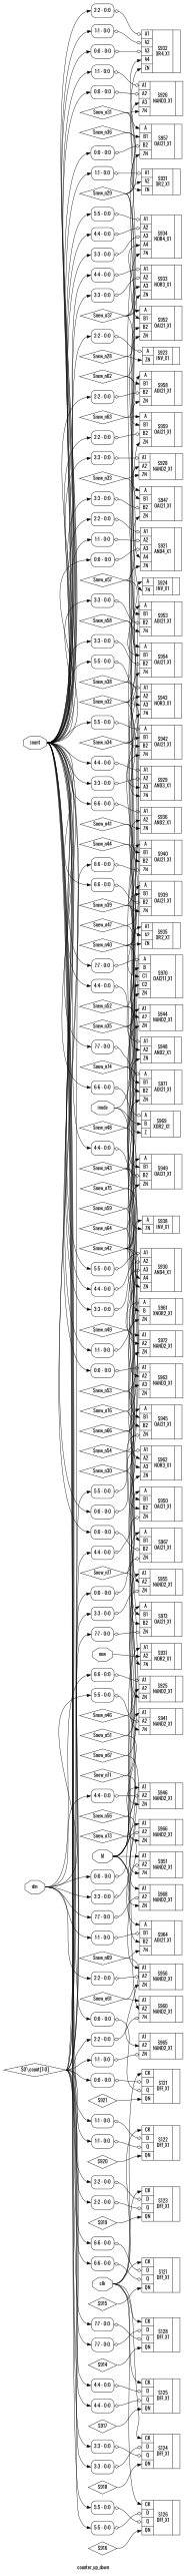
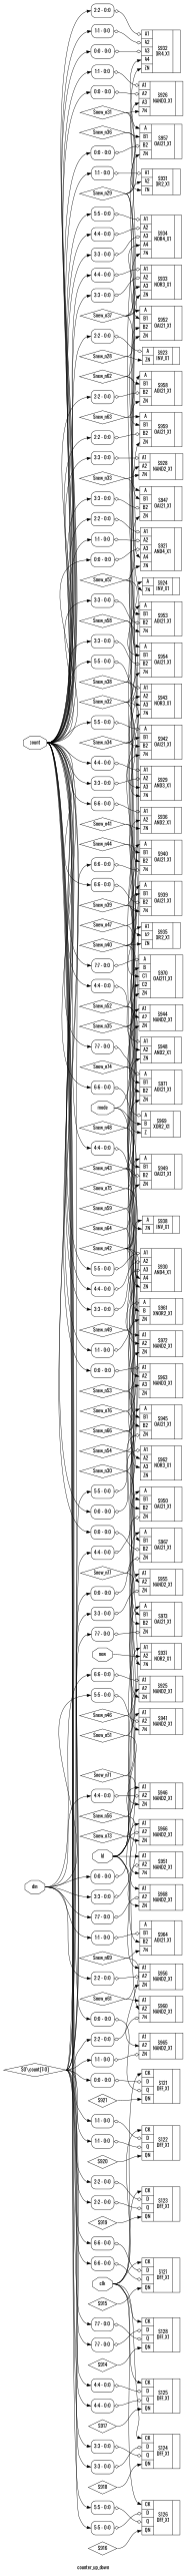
  digraph {
    fontname=Oswald
    label=counter_up_down
    rankdir=LR
    remincross=true
    node [fontname=Oswald shape=record]
    edge [color=black fontcolor=black fontname=Oswald headport="s0:w" tailport=e]
    n1 [color=black fontcolor=black label=clk shape=octagon]
    n2 [label="{{<p122> CK|<p123> D|<p124> Q|<p125> QN}|$121\nDFF_X1|{}}"]
    n3 [label="{{<p122> CK|<p123> D|<p124> Q|<p125> QN}|$122\nDFF_X1|{}}"]
    n4 [label="{{<p122> CK|<p123> D|<p124> Q|<p125> QN}|$123\nDFF_X1|{}}"]
    n5 [label="{{<p122> CK|<p123> D|<p124> Q|<p125> QN}|$124\nDFF_X1|{}}"]
    n6 [label="{{<p122> CK|<p123> D|<p124> Q|<p125> QN}|$125\nDFF_X1|{}}"]
    n7 [label="{{<p122> CK|<p123> D|<p124> Q|<p125> QN}|$126\nDFF_X1|{}}"]
    n8 [label="{{<p122> CK|<p123> D|<p124> Q|<p125> QN}|$127\nDFF_X1|{}}"]
    n9 [label="{{<p122> CK|<p123> D|<p124> Q|<p125> QN}|$128\nDFF_X1|{}}"]
    n10 [color=black fontcolor=black label=new shape=octagon]
    n11 [label="{{<p63> A1|<p64> A2|<p60> ZN}|$937\nNOR2_X1|{}}"]
    n12 [color=black fontcolor=black label=count shape=octagon]
    n13 [color=black fontcolor=black label="<s0> 2:2 - 0:0 " style=rounded]
    n14 [color=black fontcolor=black label="<s0> 1:1 - 0:0 " style=rounded]
    n15 [color=black fontcolor=black label="<s0> 0:0 - 0:0 " style=rounded]
    n16 [color=black fontcolor=black label="<s0> 2:2 - 0:0 " style=rounded]
    n17 [color=black fontcolor=black label="<s0> 1:1 - 0:0 " style=rounded]
    n18 [color=black fontcolor=black label="<s0> 0:0 - 0:0 " style=rounded]
    n19 [color=black fontcolor=black label="<s0> 3:3 - 0:0 " style=rounded]
    n20 [color=black fontcolor=black label="<s0> 4:4 - 0:0 " style=rounded]
    n21 [color=black fontcolor=black label="<s0> 3:3 - 0:0 " style=rounded]
    n22 [color=black fontcolor=black label="<s0> 5:5 - 0:0 " style=rounded]
    n23 [color=black fontcolor=black label="<s0> 4:4 - 0:0 " style=rounded]
    n24 [color=black fontcolor=black label="<s0> 3:3 - 0:0 " style=rounded]
    n25 [color=black fontcolor=black label="<s0> 1:1 - 0:0 " style=rounded]
    n26 [color=black fontcolor=black label="<s0> 2:2 - 0:0 " style=rounded]
    n27 [color=black fontcolor=black label="<s0> 1:1 - 0:0 " style=rounded]
    n28 [color=black fontcolor=black label="<s0> 0:0 - 0:0 " style=rounded]
    n29 [color=black fontcolor=black label="<s0> 4:4 - 0:0 " style=rounded]
    n30 [color=black fontcolor=black label="<s0> 3:3 - 0:0 " style=rounded]
    n31 [color=black fontcolor=black label="<s0> 5:5 - 0:0 " style=rounded]
    n32 [color=black fontcolor=black label="<s0> 4:4 - 0:0 " style=rounded]
    n33 [color=black fontcolor=black label="<s0> 3:3 - 0:0 " style=rounded]
    n34 [color=black fontcolor=black label="<s0> 6:6 - 0:0 " style=rounded]
    n35 [color=black fontcolor=black label="<s0> 6:6 - 0:0 " style=rounded]
    n36 [color=black fontcolor=black label="<s0> 5:5 - 0:0 " style=rounded]
    n37 [color=black fontcolor=black label="<s0> 5:5 - 0:0 " style=rounded]
    n38 [color=black fontcolor=black label="<s0> 3:3 - 0:0 " style=rounded]
    n39 [color=black fontcolor=black label="<s0> 4:4 - 0:0 " style=rounded]
    n40 [color=black fontcolor=black label="<s0> 4:4 - 0:0 " style=rounded]
    n41 [color=black fontcolor=black label="<s0> 3:3 - 0:0 " style=rounded]
    n42 [color=black fontcolor=black label="<s0> 3:3 - 0:0 " style=rounded]
    n43 [color=black fontcolor=black label="<s0> 0:0 - 0:0 " style=rounded]
    n44 [color=black fontcolor=black label="<s0> 2:2 - 0:0 " style=rounded]
    n45 [color=black fontcolor=black label="<s0> 2:2 - 0:0 " style=rounded]
    n46 [color=black fontcolor=black label="<s0> 1:1 - 0:0 " style=rounded]
    n47 [color=black fontcolor=black label="<s0> 0:0 - 0:0 " style=rounded]
    n48 [color=black fontcolor=black label="<s0> 0:0 - 0:0 " style=rounded]
    n49 [color=black fontcolor=black label="<s0> 0:0 - 0:0 " style=rounded]
    n50 [color=black fontcolor=black label="<s0> 6:6 - 0:0 " style=rounded]
    n51 [color=black fontcolor=black label="<s0> 7:7 - 0:0 " style=rounded]
    n52 [color=black fontcolor=black label="<s0> 7:7 - 0:0 " style=rounded]
    n53 [color=black fontcolor=black label="<s0> 0:0 - 0:0 " style=rounded]
    n54 [color=black fontcolor=black label="<s0> 1:1 - 0:0 " style=rounded]
    n55 [color=black fontcolor=black label="<s0> 2:2 - 0:0 " style=rounded]
    n56 [color=black fontcolor=black label="<s0> 3:3 - 0:0 " style=rounded]
    n57 [color=black fontcolor=black label="<s0> 4:4 - 0:0 " style=rounded]
    n58 [color=black fontcolor=black label="<s0> 5:5 - 0:0 " style=rounded]
    n59 [color=black fontcolor=black label="<s0> 6:6 - 0:0 " style=rounded]
    n60 [color=black fontcolor=black label="<s0> 7:7 - 0:0 " style=rounded]
    n61 [label="{{<p59> A|<p60> ZN}|$923\nINV_X1|{}}"]
    n62 [label="{{<p63> A1|<p64> A2|<p66> A3|<p60> ZN}|$926\nNAND3_X1|{}}"]
    n63 [label="{{<p63> A1|<p64> A2|<p66> A3|<p68> A4|<p60> ZN}|$927\nAND4_X1|{}}"]
    n64 [label="{{<p63> A1|<p64> A2|<p60> ZN}|$928\nNAND2_X1|{}}"]
    n65 [label="{{<p63> A1|<p64> A2|<p66> A3|<p60> ZN}|$929\nAND3_X1|{}}"]
    n66 [label="{{<p63> A1|<p64> A2|<p66> A3|<p68> A4|<p60> ZN}|$930\nAND4_X1|{}}"]
    n67 [label="{{<p63> A1|<p64> A2|<p60> ZN}|$931\nOR2_X1|{}}"]
    n68 [label="{{<p63> A1|<p64> A2|<p66> A3|<p68> A4|<p60> ZN}|$932\nOR4_X1|{}}"]
    n69 [label="{{<p63> A1|<p64> A2|<p66> A3|<p60> ZN}|$933\nNOR3_X1|{}}"]
    n70 [label="{{<p63> A1|<p64> A2|<p66> A3|<p68> A4|<p60> ZN}|$934\nNOR4_X1|{}}"]
    n71 [label="{{<p63> A1|<p64> A2|<p60> ZN}|$936\nAND2_X1|{}}"]
    n72 [label="{{<p59> A|<p81> B1|<p82> B2|<p60> ZN}|$939\nOAI21_X1|{}}"]
    n73 [label="{{<p59> A|<p81> B1|<p82> B2|<p60> ZN}|$942\nOAI21_X1|{}}"]
    n74 [label="{{<p63> A1|<p64> A2|<p66> A3|<p60> ZN}|$943\nNOR3_X1|{}}"]
    n75 [label="{{<p59> A|<p81> B1|<p82> B2|<p60> ZN}|$947\nOAI21_X1|{}}"]
    n76 [label="{{<p63> A1|<p64> A2|<p60> ZN}|$948\nAND2_X1|{}}"]
    n77 [label="{{<p59> A|<p81> B1|<p82> B2|<p60> ZN}|$949\nOAI21_X1|{}}"]
    n78 [label="{{<p59> A|<p81> B1|<p82> B2|<p60> ZN}|$953\nAOI21_X1|{}}"]
    n79 [label="{{<p59> A|<p81> B1|<p82> B2|<p60> ZN}|$954\nOAI21_X1|{}}"]
    n80 [label="{{<p59> A|<p81> B1|<p82> B2|<p60> ZN}|$957\nOAI21_X1|{}}"]
    n81 [label="{{<p59> A|<p81> B1|<p82> B2|<p60> ZN}|$958\nAOI21_X1|{}}"]
    n82 [label="{{<p59> A|<p81> B1|<p82> B2|<p60> ZN}|$959\nOAI21_X1|{}}"]
    n83 [label="{{<p59> A|<p105> B|<p60> ZN}|$961\nXNOR2_X1|{}}"]
    n84 [label="{{<p63> A1|<p64> A2|<p66> A3|<p60> ZN}|$962\nNOR3_X1|{}}"]
    n85 [label="{{<p63> A1|<p64> A2|<p66> A3|<p60> ZN}|$963\nNAND3_X1|{}}"]
    n86 [label="{{<p59> A|<p81> B1|<p82> B2|<p60> ZN}|$967\nOAI21_X1|{}}"]
    n87 [label="{{<p59> A|<p105> B|<p114> Z}|$969\nXOR2_X1|{}}"]
    n88 [label="{{<p59> A|<p105> B|<p116> C1|<p117> C2|<p60> ZN}|$970\nOAI211_X1|{}}"]
    n89 [label="{{<p59> A|<p81> B1|<p82> B2|<p60> ZN}|$971\nAOI21_X1|{}}"]
    n90 [color=black fontcolor=black label=din shape=octagon]
    n91 [color=black fontcolor=black label="<s0> 6:6 - 0:0 " style=rounded]
    n92 [color=black fontcolor=black label="<s0> 5:5 - 0:0 " style=rounded]
    n93 [color=black fontcolor=black label="<s0> 4:4 - 0:0 " style=rounded]
    n94 [color=black fontcolor=black label="<s0> 3:3 - 0:0 " style=rounded]
    n95 [color=black fontcolor=black label="<s0> 2:2 - 0:0 " style=rounded]
    n96 [color=black fontcolor=black label="<s0> 1:1 - 0:0 " style=rounded]
    n97 [color=black fontcolor=black label="<s0> 0:0 - 0:0 " style=rounded]
    n98 [color=black fontcolor=black label="<s0> 7:7 - 0:0 " style=rounded]
    n99 [label="{{<p63> A1|<p64> A2|<p60> ZN}|$925\nNAND2_X1|{}}"]
    n100 [label="{{<p63> A1|<p64> A2|<p60> ZN}|$941\nNAND2_X1|{}}"]
    n101 [label="{{<p63> A1|<p64> A2|<p60> ZN}|$946\nNAND2_X1|{}}"]
    n102 [label="{{<p63> A1|<p64> A2|<p60> ZN}|$951\nNAND2_X1|{}}"]
    n103 [label="{{<p63> A1|<p64> A2|<p60> ZN}|$956\nNAND2_X1|{}}"]
    n104 [label="{{<p59> A|<p81> B1|<p82> B2|<p60> ZN}|$964\nAOI21_X1|{}}"]
    n105 [label="{{<p63> A1|<p64> A2|<p60> ZN}|$966\nNAND2_X1|{}}"]
    n106 [label="{{<p63> A1|<p64> A2|<p60> ZN}|$968\nNAND2_X1|{}}"]
    n107 [color=black fontcolor=black label=ld shape=octagon]
    n108 [color=black fontcolor=black label=mode shape=octagon]
    n109 [label="{{<p59> A|<p60> ZN}|$924\nINV_X1|{}}"]
    n110 [label="{{<p63> A1|<p64> A2|<p60> ZN}|$935\nOR2_X1|{}}"]
    n111 [label="{{<p59> A|<p60> ZN}|$938\nINV_X1|{}}"]
    n112 [label="{{<p59> A|<p81> B1|<p82> B2|<p60> ZN}|$940\nOAI21_X1|{}}"]
    n113 [color=black fontcolor=black label="<s0> 6:6 - 0:0 " style=rounded]
    n114 [label="{{<p63> A1|<p64> A2|<p60> ZN}|$944\nNAND2_X1|{}}"]
    n115 [label="{{<p59> A|<p81> B1|<p82> B2|<p60> ZN}|$945\nOAI21_X1|{}}"]
    n116 [color=black fontcolor=black label="<s0> 5:5 - 0:0 " style=rounded]
    n117 [label="{{<p59> A|<p81> B1|<p82> B2|<p60> ZN}|$950\nOAI21_X1|{}}"]
    n118 [color=black fontcolor=black label="<s0> 4:4 - 0:0 " style=rounded]
    n119 [label="{{<p59> A|<p81> B1|<p82> B2|<p60> ZN}|$952\nOAI21_X1|{}}"]
    n120 [label="{{<p63> A1|<p64> A2|<p60> ZN}|$955\nNAND2_X1|{}}"]
    n121 [color=black fontcolor=black label="<s0> 3:3 - 0:0 " style=rounded]
    n122 [label="{{<p63> A1|<p64> A2|<p60> ZN}|$960\nNAND2_X1|{}}"]
    n123 [color=black fontcolor=black label="<s0> 2:2 - 0:0 " style=rounded]
    n124 [label="{{<p63> A1|<p64> A2|<p60> ZN}|$965\nNAND2_X1|{}}"]
    n125 [color=black fontcolor=black label="<s0> 1:1 - 0:0 " style=rounded]
    n126 [color=black fontcolor=black label="<s0> 0:0 - 0:0 " style=rounded]
    n127 [label="{{<p63> A1|<p64> A2|<p60> ZN}|$972\nNAND2_X1|{}}"]
    n128 [label="{{<p59> A|<p81> B1|<p82> B2|<p60> ZN}|$973\nOAI21_X1|{}}"]
    n129 [color=black fontcolor=black label="<s0> 7:7 - 0:0 " style=rounded]
    n130 [color=black fontcolor=black label="<s0> 0:0 - 0:0 " style=rounded]
    n131 [color=black fontcolor=black label="<s0> 1:1 - 0:0 " style=rounded]
    n132 [color=black fontcolor=black label="<s0> 2:2 - 0:0 " style=rounded]
    n133 [color=black fontcolor=black label="<s0> 3:3 - 0:0 " style=rounded]
    n134 [color=black fontcolor=black label="<s0> 4:4 - 0:0 " style=rounded]
    n135 [color=black fontcolor=black label="<s0> 5:5 - 0:0 " style=rounded]
    n136 [color=black fontcolor=black label="<s0> 6:6 - 0:0 " style=rounded]
    n137 [color=black fontcolor=black label="<s0> 7:7 - 0:0 " style=rounded]
    n138 [label="$0&#9586;count[7:0]" shape=diamond]
    n139 [label="$new_n36" shape=diamond]
    n140 [label="$new_n37" shape=diamond]
    n141 [label="$new_n38" shape=diamond]
    n142 [label="$new_n39" shape=diamond]
    n143 [label="$new_n40" shape=diamond]
    n144 [label="$new_n41" shape=diamond]
    n145 [label="$new_n42" shape=diamond]
    n146 [label="$new_n43" shape=diamond]
    n147 [label="$new_n44" shape=diamond]
    n148 [label="$new_n46" shape=diamond]
    n149 [label="$new_n28" shape=diamond]
    n150 [label="$new_n47" shape=diamond]
    n151 [label="$new_n48" shape=diamond]
    n152 [label="$new_n49" shape=diamond]
    n153 [label="$new_n51" shape=diamond]
    n154 [label="$new_n52" shape=diamond]
    n155 [label="$new_n53" shape=diamond]
    n156 [label="$new_n54" shape=diamond]
    n157 [label="$new_n56" shape=diamond]
    n158 [label="$new_n57" shape=diamond]
    n159 [label="$new_n58" shape=diamond]
    n160 [label="$new_n29" shape=diamond]
    n161 [label="$new_n59" shape=diamond]
    n162 [label="$new_n61" shape=diamond]
    n163 [label="$new_n62" shape=diamond]
    n164 [label="$new_n63" shape=diamond]
    n165 [label="$new_n64" shape=diamond]
    n166 [label="$new_n66" shape=diamond]
-   n167 [label="$new_n67" shape=diamond]
    n168 [label="$new_n69" shape=diamond]
    n169 [label="$new_n71" shape=diamond]
    n170 [label="$new_n30" shape=diamond]
    n171 [label="$new_n73" shape=diamond]
    n172 [label="$new_n74" shape=diamond]
    n173 [label="$new_n75" shape=diamond]
    n174 [label="$new_n76" shape=diamond]
    n175 [label="$new_n77" shape=diamond]
    n176 [label="$914" shape=diamond]
    n177 [label="$915" shape=diamond]
    n178 [label="$916" shape=diamond]
    n179 [label="$917" shape=diamond]
    n180 [label="$918" shape=diamond]
    n181 [label="$new_n31" shape=diamond]
    n182 [label="$919" shape=diamond]
    n183 [label="$920" shape=diamond]
    n184 [label="$921" shape=diamond]
    n185 [label="$new_n32" shape=diamond]
    n186 [label="$new_n33" shape=diamond]
    n187 [label="$new_n34" shape=diamond]
    n188 [label="$new_n35" shape=diamond]
    n1 -> n2 [headport="p122:w"]
    n1 -> n3 [headport="p122:w"]
    n1 -> n4 [headport="p122:w"]
    n1 -> n5 [headport="p122:w"]
    n1 -> n6 [headport="p122:w"]
    n1 -> n7 [headport="p122:w"]
    n1 -> n8 [headport="p122:w"]
    n1 -> n9 [headport="p122:w"]
    n10 -> n11 [headport="p64:w"]
    n12 -> n13
    n12 -> n14
    n12 -> n15
    n12 -> n16
    n12 -> n17
    n12 -> n18
    n12 -> n19
    n12 -> n20
    n12 -> n21
    n12 -> n22
    n12 -> n23
    n12 -> n24
    n12 -> n25
    n12 -> n26
    n12 -> n27
    n12 -> n28
    n12 -> n29
    n12 -> n30
    n12 -> n31
    n12 -> n32
    n12 -> n33
    n12 -> n34
    n12 -> n35
    n12 -> n36
    n12 -> n37
    n12 -> n38
    n12 -> n39
    n12 -> n40
    n12 -> n41
    n12 -> n42
    n12 -> n43
    n12 -> n44
    n12 -> n45
    n12 -> n46
    n12 -> n47
    n12 -> n48
    n12 -> n49
    n12 -> n50
    n12 -> n51
    n12 -> n52
    n12 -> n53
    n12 -> n54
    n12 -> n55
    n12 -> n56
    n12 -> n57
    n12 -> n58
    n12 -> n59
    n12 -> n60
    n13 -> n61 [arrowhead=odiamond arrowtail=odiamond dir=both headport="p59:w"]
    n14 -> n62 [arrowhead=odiamond arrowtail=odiamond dir=both headport="p63:w"]
    n15 -> n62 [arrowhead=odiamond arrowtail=odiamond dir=both headport="p64:w"]
    n16 -> n63 [arrowhead=odiamond arrowtail=odiamond dir=both headport="p63:w"]
    n17 -> n63 [arrowhead=odiamond arrowtail=odiamond dir=both headport="p64:w"]
    n18 -> n63 [arrowhead=odiamond arrowtail=odiamond dir=both headport="p66:w"]
    n19 -> n64 [arrowhead=odiamond arrowtail=odiamond dir=both headport="p63:w"]
    n20 -> n65 [arrowhead=odiamond arrowtail=odiamond dir=both headport="p63:w"]
    n21 -> n65 [arrowhead=odiamond arrowtail=odiamond dir=both headport="p64:w"]
    n22 -> n66 [arrowhead=odiamond arrowtail=odiamond dir=both headport="p63:w"]
    n23 -> n66 [arrowhead=odiamond arrowtail=odiamond dir=both headport="p64:w"]
    n24 -> n66 [arrowhead=odiamond arrowtail=odiamond dir=both headport="p66:w"]
    n25 -> n67 [arrowhead=odiamond arrowtail=odiamond dir=both headport="p63:w"]
    n26 -> n68 [arrowhead=odiamond arrowtail=odiamond dir=both headport="p63:w"]
    n27 -> n68 [arrowhead=odiamond arrowtail=odiamond dir=both headport="p64:w"]
    n28 -> n68 [arrowhead=odiamond arrowtail=odiamond dir=both headport="p66:w"]
    n29 -> n69 [arrowhead=odiamond arrowtail=odiamond dir=both headport="p63:w"]
    n30 -> n69 [arrowhead=odiamond arrowtail=odiamond dir=both headport="p64:w"]
    n31 -> n70 [arrowhead=odiamond arrowtail=odiamond dir=both headport="p63:w"]
    n32 -> n70 [arrowhead=odiamond arrowtail=odiamond dir=both headport="p64:w"]
    n33 -> n70 [arrowhead=odiamond arrowtail=odiamond dir=both headport="p66:w"]
    n34 -> n71 [arrowhead=odiamond arrowtail=odiamond dir=both headport="p63:w"]
    n35 -> n72 [arrowhead=odiamond arrowtail=odiamond dir=both headport="p82:w"]
    n36 -> n73 [arrowhead=odiamond arrowtail=odiamond dir=both headport="p59:w"]
    n37 -> n74 [arrowhead=odiamond arrowtail=odiamond dir=both headport="p63:w"]
    n38 -> n75 [arrowhead=odiamond arrowtail=odiamond dir=both headport="p82:w"]
    n39 -> n76 [arrowhead=odiamond arrowtail=odiamond dir=both headport="p63:w"]
    n40 -> n77 [arrowhead=odiamond arrowtail=odiamond dir=both headport="p82:w"]
    n41 -> n78 [arrowhead=odiamond arrowtail=odiamond dir=both headport="p82:w"]
    n42 -> n79 [arrowhead=odiamond arrowtail=odiamond dir=both headport="p82:w"]
    n43 -> n80 [arrowhead=odiamond arrowtail=odiamond dir=both headport="p82:w"]
    n44 -> n81 [arrowhead=odiamond arrowtail=odiamond dir=both headport="p82:w"]
    n45 -> n82 [arrowhead=odiamond arrowtail=odiamond dir=both headport="p82:w"]
    n46 -> n83 [arrowhead=odiamond arrowtail=odiamond dir=both headport="p59:w"]
    n47 -> n84 [arrowhead=odiamond arrowtail=odiamond dir=both headport="p63:w"]
    n48 -> n85 [arrowhead=odiamond arrowtail=odiamond dir=both headport="p63:w"]
    n49 -> n86 [arrowhead=odiamond arrowtail=odiamond dir=both headport="p82:w"]
    n50 -> n87 [arrowhead=odiamond arrowtail=odiamond dir=both headport="p59:w"]
    n51 -> n88 [arrowhead=odiamond arrowtail=odiamond dir=both headport="p59:w"]
    n52 -> n89 [arrowhead=odiamond arrowtail=odiamond dir=both headport="p59:w"]
    n53 -> n2 [arrowhead=odiamond arrowtail=odiamond dir=both headport="p124:w"]
    n54 -> n3 [arrowhead=odiamond arrowtail=odiamond dir=both headport="p124:w"]
    n55 -> n4 [arrowhead=odiamond arrowtail=odiamond dir=both headport="p124:w"]
    n56 -> n5 [arrowhead=odiamond arrowtail=odiamond dir=both headport="p124:w"]
    n57 -> n6 [arrowhead=odiamond arrowtail=odiamond dir=both headport="p124:w"]
    n58 -> n7 [arrowhead=odiamond arrowtail=odiamond dir=both headport="p124:w"]
    n59 -> n8 [arrowhead=odiamond arrowtail=odiamond dir=both headport="p124:w"]
    n60 -> n9 [arrowhead=odiamond arrowtail=odiamond dir=both headport="p124:w"]
    n90 -> n91
    n90 -> n92
    n90 -> n93
    n90 -> n94
    n90 -> n95
    n90 -> n96
    n90 -> n97
    n90 -> n98
    n91 -> n99 [arrowhead=odiamond arrowtail=odiamond dir=both headport="p63:w"]
    n92 -> n100 [arrowhead=odiamond arrowtail=odiamond dir=both headport="p64:w"]
    n93 -> n101 [arrowhead=odiamond arrowtail=odiamond dir=both headport="p64:w"]
    n94 -> n102 [arrowhead=odiamond arrowtail=odiamond dir=both headport="p64:w"]
    n95 -> n103 [arrowhead=odiamond arrowtail=odiamond dir=both headport="p64:w"]
    n96 -> n104 [arrowhead=odiamond arrowtail=odiamond dir=both headport="p81:w"]
    n97 -> n105 [arrowhead=odiamond arrowtail=odiamond dir=both headport="p64:w"]
    n98 -> n106 [arrowhead=odiamond arrowtail=odiamond dir=both headport="p64:w"]
    n107 -> n11 [headport="p63:w"]
    n107 -> n99 [headport="p64:w"]
    n107 -> n100 [headport="p63:w"]
    n107 -> n101 [headport="p63:w"]
    n107 -> n102 [headport="p63:w"]
    n107 -> n103 [headport="p63:w"]
    n107 -> n104 [headport="p82:w"]
    n107 -> n105 [headport="p63:w"]
    n107 -> n106 [headport="p63:w"]
    n108 -> n83 [headport="p105:w"]
    n108 -> n87 [headport="p105:w"]
    n108 -> n109 [headport="p59:w"]
    n113 -> n112 [arrowhead=odiamond arrowtail=odiamond dir=both headport="p60:w"]
    n116 -> n115 [arrowhead=odiamond arrowtail=odiamond dir=both headport="p60:w"]
    n118 -> n117 [arrowhead=odiamond arrowtail=odiamond dir=both headport="p60:w"]
    n121 -> n120 [arrowhead=odiamond arrowtail=odiamond dir=both headport="p60:w"]
    n123 -> n122 [arrowhead=odiamond arrowtail=odiamond dir=both headport="p60:w"]
    n125 -> n124 [arrowhead=odiamond arrowtail=odiamond dir=both headport="p60:w"]
    n126 -> n86 [arrowhead=odiamond arrowtail=odiamond dir=both headport="p60:w"]
    n129 -> n128 [arrowhead=odiamond arrowtail=odiamond dir=both headport="p60:w"]
    n130 -> n2 [arrowhead=odiamond arrowtail=odiamond dir=both headport="p123:w"]
    n131 -> n3 [arrowhead=odiamond arrowtail=odiamond dir=both headport="p123:w"]
    n132 -> n4 [arrowhead=odiamond arrowtail=odiamond dir=both headport="p123:w"]
    n133 -> n5 [arrowhead=odiamond arrowtail=odiamond dir=both headport="p123:w"]
    n134 -> n6 [arrowhead=odiamond arrowtail=odiamond dir=both headport="p123:w"]
    n135 -> n7 [arrowhead=odiamond arrowtail=odiamond dir=both headport="p123:w"]
    n136 -> n8 [arrowhead=odiamond arrowtail=odiamond dir=both headport="p123:w"]
    n137 -> n9 [arrowhead=odiamond arrowtail=odiamond dir=both headport="p123:w"]
    n138 -> n113
    n138 -> n116
    n138 -> n118
    n138 -> n121
    n138 -> n123
    n138 -> n125
    n138 -> n126
    n138 -> n129
    n138 -> n130
    n138 -> n131
    n138 -> n132
    n138 -> n133
    n138 -> n134
    n138 -> n135
    n138 -> n136
    n138 -> n137
    n139 -> n67 [headport="p60:w"]
    n139 -> n80 [headport="p81:w"]
    n140 -> n68 [headport="p60:w"]
    n140 -> n69 [headport="p66:w"]
    n140 -> n70 [headport="p68:w"]
    n140 -> n75 [headport="p81:w"]
    n140 -> n119 [headport="p59:w"]
    n141 -> n69 [headport="p60:w"]
    n141 -> n73 [headport="p82:w"]
    n141 -> n74 [headport="p66:w"]
    n142 -> n70 [headport="p60:w"]
    n142 -> n88 [headport="p116:w"]
    n142 -> n110 [headport="p64:w"]
    n143 -> n71 [headport="p64:w"]
    n143 -> n72 [headport="p81:w"]
    n143 -> n89 [headport="p81:w"]
    n143 -> n110 [headport="p60:w"]
    n144 -> n71 [headport="p60:w"]
    n144 -> n112 [headport="p81:w"]
    n145 -> n11 [headport="p60:w"]
    n145 -> n72 [headport="p59:w"]
    n145 -> n77 [headport="p59:w"]
    n145 -> n85 [headport="p64:w"]
    n145 -> n111 [headport="p59:w"]
    n145 -> n114 [headport="p63:w"]
    n145 -> n127 [headport="p63:w"]
    n146 -> n78 [headport="p59:w"]
    n146 -> n81 [headport="p59:w"]
    n146 -> n84 [headport="p64:w"]
    n146 -> n86 [headport="p81:w"]
    n146 -> n111 [headport="p60:w"]
    n147 -> n72 [headport="p60:w"]
    n147 -> n112 [headport="p82:w"]
    n148 -> n100 [headport="p60:w"]
    n148 -> n115 [headport="p59:w"]
    n149 -> n61 [headport="p60:w"]
    n149 -> n119 [headport="p82:w"]
    n150 -> n73 [headport="p60:w"]
    n150 -> n114 [headport="p64:w"]
    n151 -> n74 [headport="p60:w"]
    n151 -> n115 [headport="p81:w"]
    n152 -> n114 [headport="p60:w"]
    n152 -> n115 [headport="p82:w"]
    n153 -> n101 [headport="p60:w"]
    n153 -> n117 [headport="p59:w"]
    n154 -> n75 [headport="p60:w"]
    n154 -> n76 [headport="p64:w"]
    n154 -> n77 [headport="p81:w"]
    n155 -> n76 [headport="p60:w"]
    n155 -> n117 [headport="p81:w"]
    n156 -> n77 [headport="p60:w"]
    n156 -> n117 [headport="p82:w"]
    n157 -> n102 [headport="p60:w"]
    n157 -> n120 [headport="p63:w"]
    n158 -> n78 [headport="p81:w"]
    n158 -> n79 [headport="p81:w"]
    n158 -> n119 [headport="p60:w"]
    n159 -> n78 [headport="p60:w"]
    n159 -> n79 [headport="p59:w"]
    n160 -> n62 [headport="p66:w"]
    n160 -> n63 [headport="p68:w"]
    n160 -> n67 [headport="p64:w"]
    n160 -> n68 [headport="p68:w"]
    n160 -> n109 [headport="p60:w"]
    n161 -> n79 [headport="p60:w"]
    n161 -> n120 [headport="p64:w"]
    n162 -> n103 [headport="p60:w"]
    n162 -> n122 [headport="p63:w"]
    n163 -> n80 [headport="p60:w"]
    n163 -> n81 [headport="p81:w"]
    n163 -> n82 [headport="p81:w"]
    n164 -> n81 [headport="p60:w"]
    n164 -> n82 [headport="p59:w"]
    n165 -> n82 [headport="p60:w"]
    n165 -> n122 [headport="p64:w"]
    n166 -> n83 [headport="p60:w"]
    n166 -> n84 [headport="p66:w"]
    n166 -> n85 [headport="p66:w"]
-   n167 -> n84 [headport="p60:w"]
-   n167 -> n104 [headport="p59:w"]
    n168 -> n104 [headport="p60:w"]
    n168 -> n124 [headport="p64:w"]
    n169 -> n86 [headport="p59:w"]
    n169 -> n105 [headport="p60:w"]
    n170 -> n99 [headport="p60:w"]
    n170 -> n112 [headport="p59:w"]
    n171 -> n106 [headport="p60:w"]
    n171 -> n128 [headport="p59:w"]
    n172 -> n87 [headport="p114:w"]
    n172 -> n88 [headport="p105:w"]
    n172 -> n89 [headport="p82:w"]
    n173 -> n88 [headport="p60:w"]
    n173 -> n127 [headport="p64:w"]
    n174 -> n89 [headport="p60:w"]
    n174 -> n128 [headport="p81:w"]
    n175 -> n127 [headport="p60:w"]
    n175 -> n128 [headport="p82:w"]
    n176 -> n9 [headport="p125:w"]
    n177 -> n8 [headport="p125:w"]
    n178 -> n7 [headport="p125:w"]
    n179 -> n6 [headport="p125:w"]
    n180 -> n5 [headport="p125:w"]
    n181 -> n62 [headport="p60:w"]
    n181 -> n80 [headport="p59:w"]
    n181 -> n119 [headport="p81:w"]
    n182 -> n4 [headport="p125:w"]
    n183 -> n3 [headport="p125:w"]
    n184 -> n2 [headport="p125:w"]
    n185 -> n63 [headport="p60:w"]
    n185 -> n64 [headport="p64:w"]
    n185 -> n65 [headport="p66:w"]
    n185 -> n66 [headport="p68:w"]
    n186 -> n64 [headport="p60:w"]
    n186 -> n75 [headport="p59:w"]
    n187 -> n65 [headport="p60:w"]
    n187 -> n73 [headport="p81:w"]
    n187 -> n74 [headport="p64:w"]
    n188 -> n66 [headport="p60:w"]
    n188 -> n88 [headport="p117:w"]
    n188 -> n110 [headport="p63:w"]
  }
